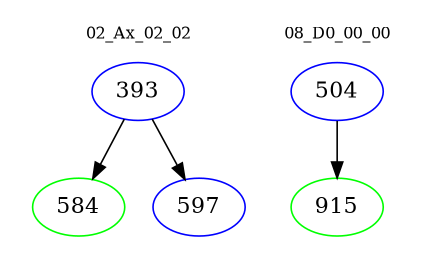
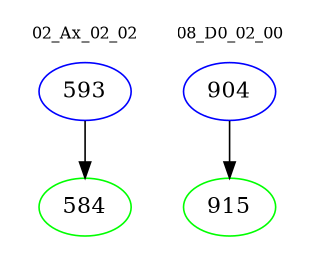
  digraph {
    node [color=blue]
    edge [color=black]
-   n1 [label=393]
+   n1 [label=593]
    n2 [color=green label=584]
-   n3 [label=597]
-   n4 [label=504]
+   n4 [label=904]
    n5 [color=green label=915]
    subgraph cluster_1 {
      color=white
      fontsize=10
      label="02_Ax_02_02"
      n1
      n2
-     n3
    }
    subgraph cluster_2 {
      color=white
      fontsize=10
-     label="08_D0_00_00"
+     label="08_D0_02_00"
      n4
      n5
    }
    n1 -> n2
-   n1 -> n3
    n4 -> n5
  }
